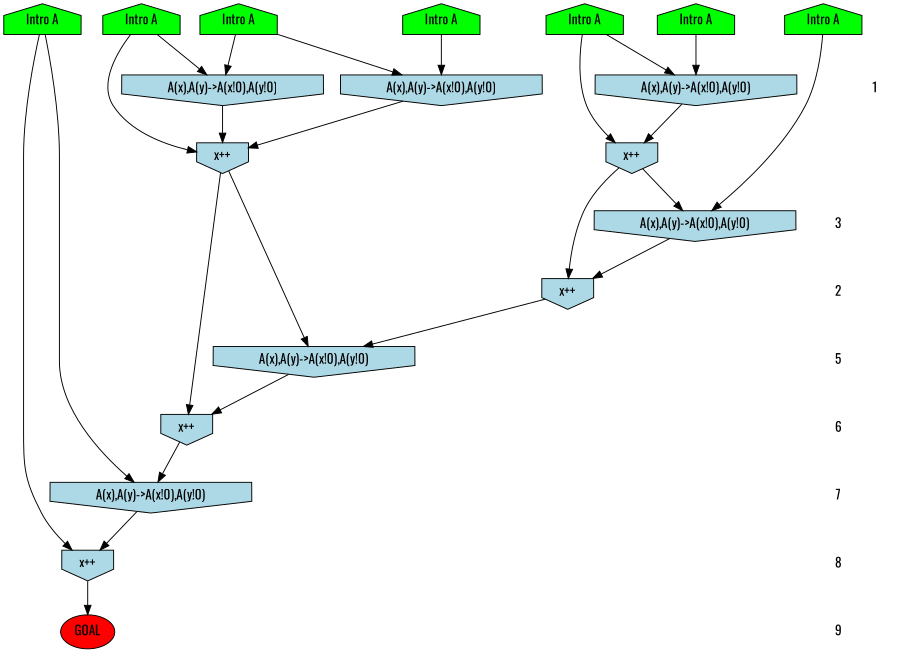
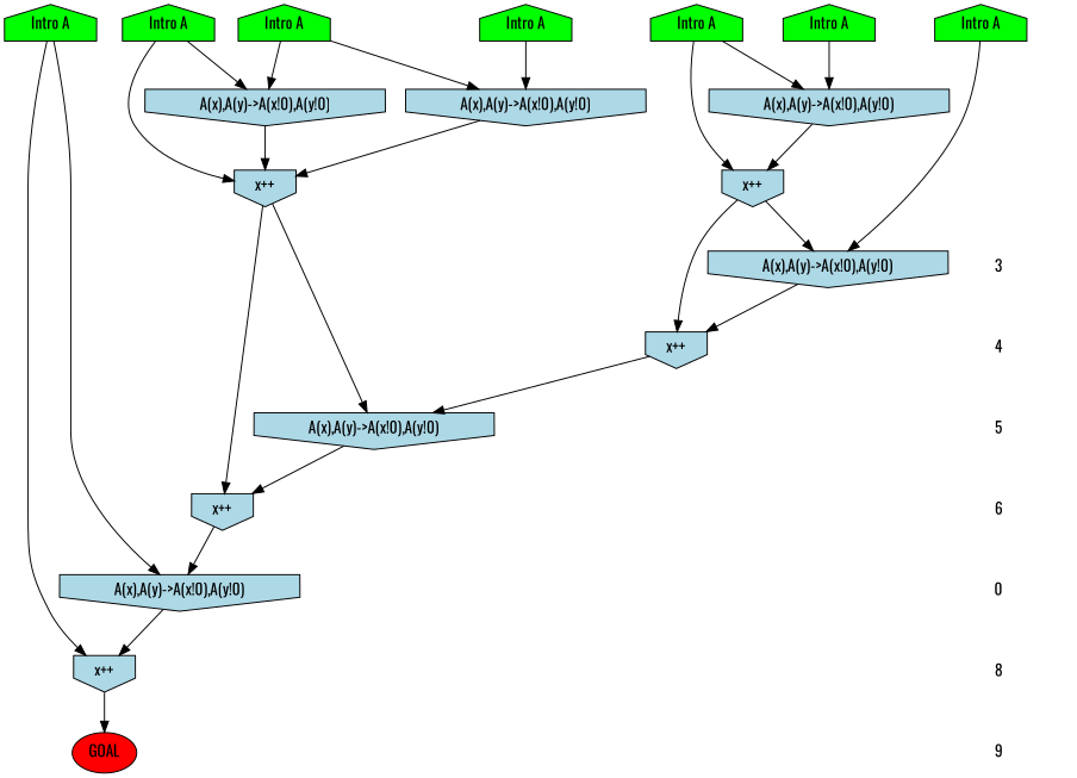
  digraph {
    fontname=Oswald
    ranksep=.5
    node [fillcolor=lightblue fontname=Oswald shape=invhouse style=filled]
    edge [fontname=Oswald]
    n1 [fillcolor=green label="Intro A" shape=house]
    n2 [fillcolor=green label="Intro A" shape=house]
    n3 [fillcolor=green label="Intro A" shape=house]
    n4 [fillcolor=green label="Intro A" shape=house]
    n5 [fillcolor=green label="Intro A" shape=house]
    n6 [fillcolor=green label="Intro A" shape=house]
    n7 [fillcolor=green label="Intro A" shape=house]
-   1 [shape=plaintext fillcolor="" style=""]
    n9 [label="A(x),A(y)->A(x!0),A(y!0)"]
    n10 [label="A(x),A(y)->A(x!0),A(y!0)"]
    n11 [label="A(x),A(y)->A(x!0),A(y!0)"]
    n12 [label="x++"]
    n13 [label="x++"]
    3 [shape=plaintext fillcolor="" style=""]
    n15 [label="A(x),A(y)->A(x!0),A(y!0)"]
-   4 [shape=plaintext label=2 fillcolor="" style=""]
+   4 [shape=plaintext fillcolor="" style=""]
    n17 [label="x++"]
    5 [shape=plaintext fillcolor="" style=""]
    n19 [label="A(x),A(y)->A(x!0),A(y!0)"]
    6 [shape=plaintext fillcolor="" style=""]
    n21 [label="x++"]
-   7 [shape=plaintext fillcolor="" style=""]
+   7 [shape=plaintext label=0 fillcolor="" style=""]
    n23 [label="A(x),A(y)->A(x!0),A(y!0)"]
    8 [shape=plaintext fillcolor="" style=""]
    n25 [label="x++"]
    9 [shape=plaintext fillcolor="" style=""]
    n27 [fillcolor=red label=GOAL shape=""]
    subgraph sub_1 {
      rank=same
      n1
      n2
      n3
      n4
      n5
      n6
      n7
    }
    subgraph sub_2 {
      rank=same
-     1
      n9
      n10
      n11
    }
    subgraph sub_3 {
      rank=same
      n12
      n13
    }
    subgraph sub_4 {
      rank=same
      3
      n15
    }
    subgraph sub_5 {
      rank=same
      4
      n17
    }
    subgraph sub_6 {
      rank=same
      5
      n19
    }
    subgraph sub_7 {
      rank=same
      6
      n21
    }
    subgraph sub_8 {
      rank=same
      7
      n23
    }
    subgraph sub_9 {
      rank=same
      8
      n25
    }
    subgraph sub_10 {
      rank=same
      9
      n27
    }
    n1 -> n15
    n2 -> n9
    n2 -> n13
    n3 -> n11
    n3 -> n12
    n4 -> n23
    n4 -> n25
    n5 -> n9
    n6 -> n10
    n7 -> n10
    n7 -> n11
    n9 -> n13
    n10 -> n12
    n11 -> n12
    n12 -> n19
    n12 -> n21
    n13 -> n15
    n13 -> n17
    3 -> 4 [style=invis]
    n15 -> n17
    4 -> 5 [style=invis]
    n17 -> n19
    5 -> 6 [style=invis]
    n19 -> n21
    6 -> 7 [style=invis]
    n21 -> n23
    7 -> 8 [style=invis]
    n23 -> n25
    8 -> 9 [style=invis]
    n25 -> n27
  }
